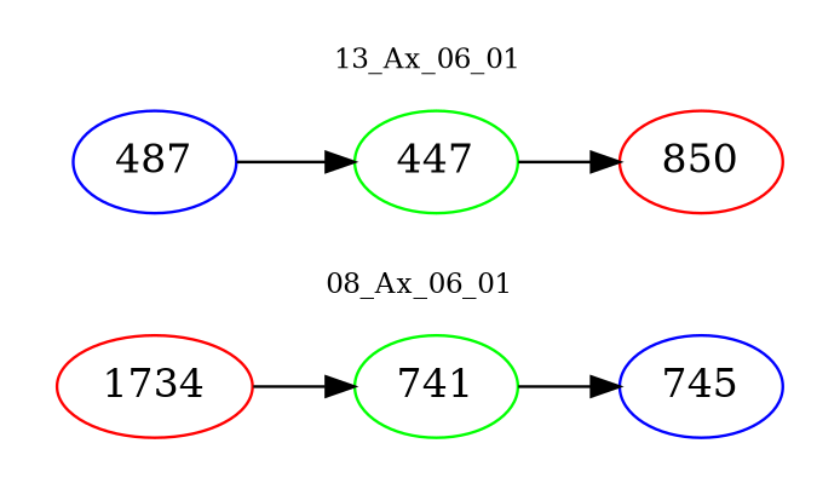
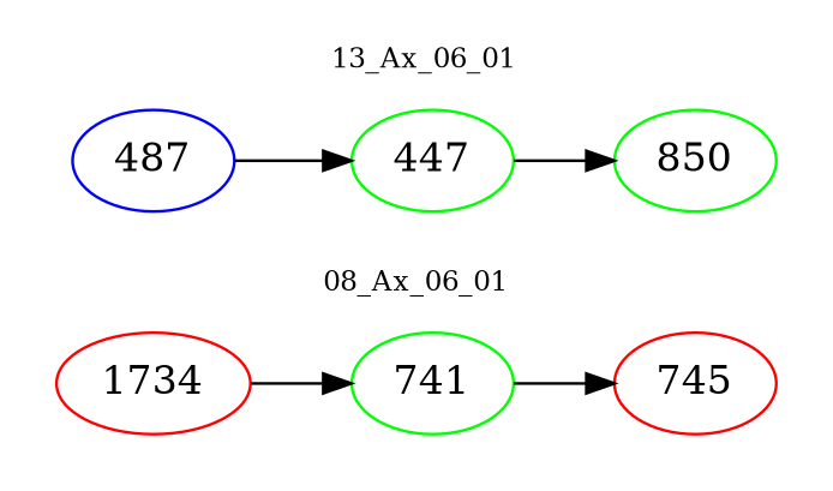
  digraph {
    rankdir=LR
    node [color=green]
    edge [color=black]
    n1 [label=741]
-   n2 [color=blue label=745]
+   n2 [color=red label=745]
    n3 [color=red label=1734]
    n4 [label=447]
    n5 [color=blue label=487]
-   n6 [color=red label=850]
+   n6 [label=850]
    subgraph cluster_1 {
      color=white
      fontsize=10
      label="08_Ax_06_01"
      n1
      n2
      n3
    }
    subgraph cluster_2 {
      color=white
      fontsize=10
      label="13_Ax_06_01"
      n4
      n5
      n6
    }
    n1 -> n2
    n3 -> n1
    n4 -> n6
    n5 -> n4
  }
